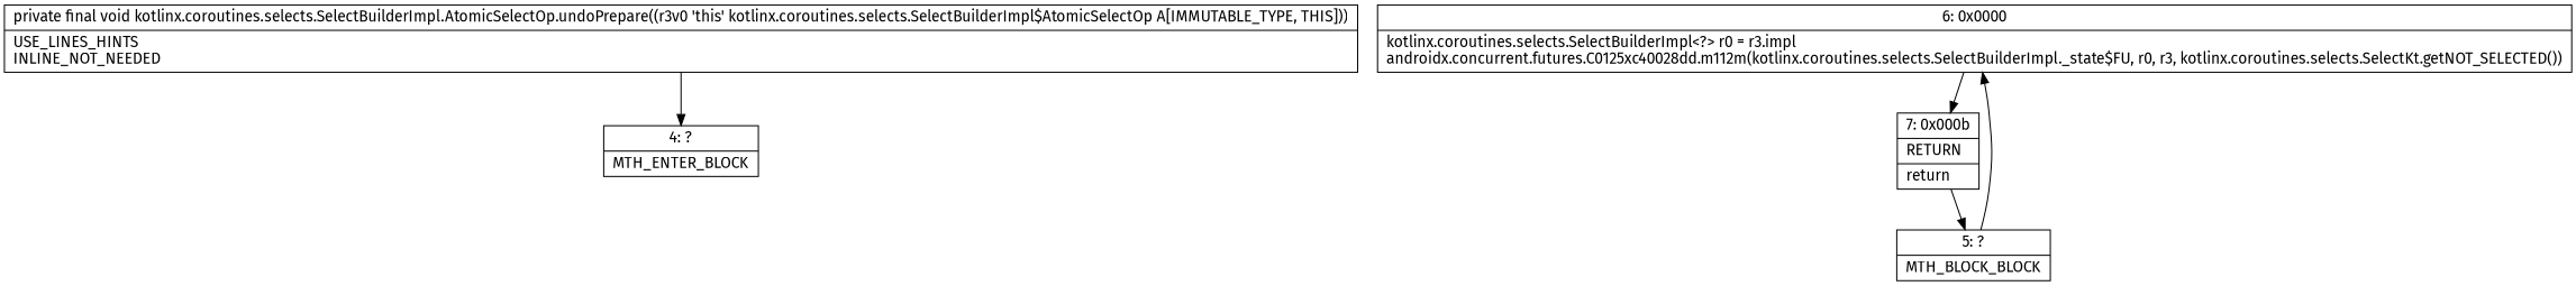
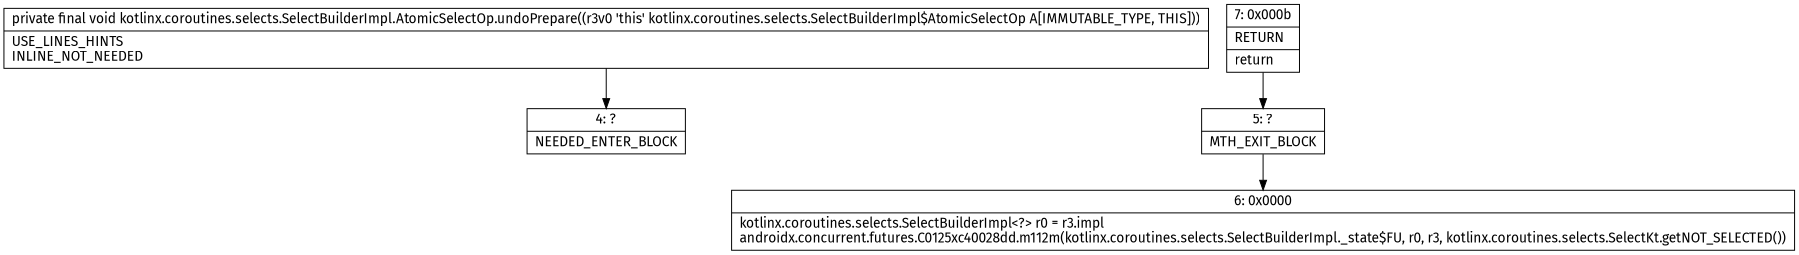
  digraph {
    fontname="Fira Sans"
    node [fontname="Fira Sans" shape=record]
    edge [fontname="Fira Sans"]
-   n1 [label="{4\:\ ?|MTH_ENTER_BLOCK\l}"]
+   n1 [label="{4\:\ ?|NEEDED_ENTER_BLOCK\l}"]
    n2 [label="{6\:\ 0x0000|kotlinx.coroutines.selects.SelectBuilderImpl\<?\> r0 = r3.impl\landroidx.concurrent.futures.C0125xc40028dd.m112m(kotlinx.coroutines.selects.SelectBuilderImpl._state$FU, r0, r3, kotlinx.coroutines.selects.SelectKt.getNOT_SELECTED())\l}"]
    n3 [label="{7\:\ 0x000b|RETURN\l|return\l}"]
-   n4 [label="{5\:\ ?|MTH_BLOCK_BLOCK\l}"]
+   n4 [label="{5\:\ ?|MTH_EXIT_BLOCK\l}"]
    n5 [label="{private final void kotlinx.coroutines.selects.SelectBuilderImpl.AtomicSelectOp.undoPrepare((r3v0 'this' kotlinx.coroutines.selects.SelectBuilderImpl$AtomicSelectOp A[IMMUTABLE_TYPE, THIS]))  | USE_LINES_HINTS\lINLINE_NOT_NEEDED\l}"]
-   n2 -> n3
    n3 -> n4
    n4 -> n2
    n5 -> n1
  }
